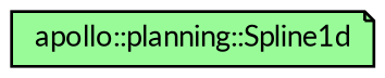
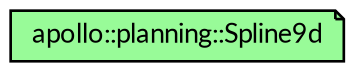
  digraph {
    rankdir=LR
    fontname=Lato
-   n1 [color=black fillcolor=palegreen fontname=Lato fontsize=10 height=0.2 label="apollo::planning::Spline1d" shape=note style=filled width=0.4]
+   n1 [color=black fillcolor=palegreen fontname=Lato fontsize=10 height=0.2 label="apollo::planning::Spline9d" shape=note style=filled width=0.4]
  }
